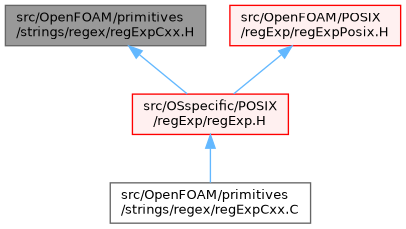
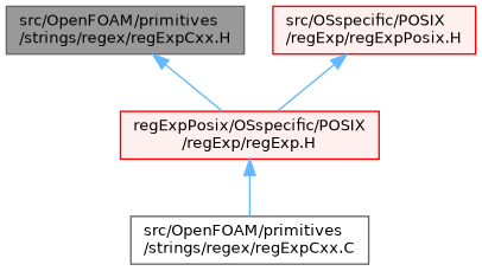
  digraph {
    node [color=red fillcolor="#FFF0F0" fontname=Helvetica fontsize=10 shape=box style=filled]
    edge [color=steelblue1 dir=back fontname=Helvetica fontsize=10 labelfontname=Helvetica labelfontsize=10 style=solid]
    n1 [color=gray40 fillcolor=grey60 fontcolor=black height=0.2 label="src/OpenFOAM/primitives\l/strings/regex/regExpCxx.H" width=0.4]
-   n2 [height=0.2 label="src/OSspecific/POSIX\l/regExp/regExp.H" width=0.4]
+   n2 [height=0.2 label="regExpPosix/OSspecific/POSIX\l/regExp/regExp.H" width=0.4]
    n3 [color=grey40 fillcolor=white height=0.2 label="src/OpenFOAM/primitives\l/strings/regex/regExpCxx.C" width=0.4]
-   n4 [height=0.2 label="src/OpenFOAM/POSIX\l/regExp/regExpPosix.H" width=0.4]
+   n4 [height=0.2 label="src/OSspecific/POSIX\l/regExp/regExpPosix.H" width=0.4]
    n1 -> n2
    n2 -> n3
    n4 -> n2
  }
